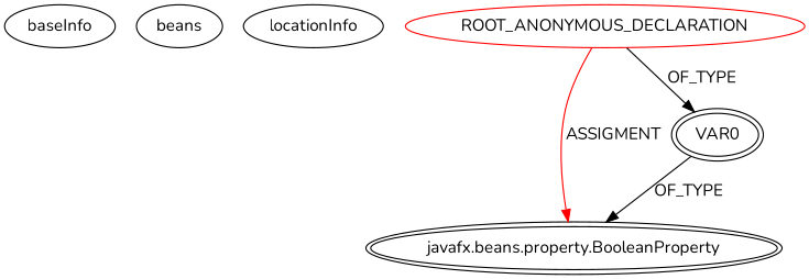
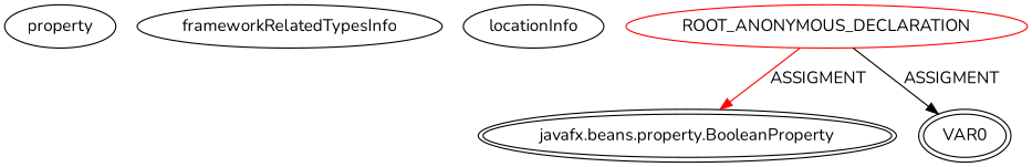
  digraph {
    fontname=Nunito
    node [fontname=Nunito]
    edge [fontname=Nunito]
-   baseInfo [category=extension_graph graphId=4708 isAnonymous=true possibleRelation=false]
-   frameworkRelatedTypesInfo [0="javafx.beans.property.BooleanProperty" label=beans]
+   baseInfo [category=extension_graph graphId=4708 isAnonymous=true possibleRelation=false label=property]
+   frameworkRelatedTypesInfo [0="javafx.beans.property.BooleanProperty"]
    locationInfo [contextSignature="void CheckableQuestion(application.dto.Question)" filePath="/vladimiryankov-withmatchingWeb/withmatchingWeb-master/withmatchingWEB/src/application/dto/CheckableQuestion.java" graphId=4708 projectName="vladimiryankov-withmatchingWeb"]
    n4 [color=red isFrameworkType=false label=ROOT_ANONYMOUS_DECLARATION vertexType=ROOT_ANONYMOUS_DECLARATION]
    n5 [isFrameworkType=true label="javafx.beans.property.BooleanProperty" peripheries=2 vertexType=FRAMEWORK_CLASS_TYPE]
    n6 [isFrameworkType=true label=VAR0 peripheries=2 vertexType=OUTSIDE_VARIABLE_EXPRESION]
    n4 -> n5 [color=red label=ASSIGMENT]
-   n4 -> n6 [label=OF_TYPE]
-   n6 -> n5 [label=OF_TYPE]
+   n4 -> n6 [label=ASSIGMENT]
  }
